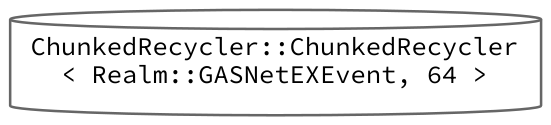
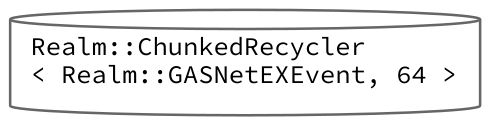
  digraph {
    rankdir=LR
    fontname="Source Code Pro"
-   n1 [color=grey40 fillcolor=white fontname="Source Code Pro" fontsize=10 height=0.2 label="ChunkedRecycler::ChunkedRecycler\l\< Realm::GASNetEXEvent, 64 \>" shape=cylinder style=filled width=0.4]
+   n1 [color=grey40 fillcolor=white fontname="Source Code Pro" fontsize=10 height=0.2 label="Realm::ChunkedRecycler\l\< Realm::GASNetEXEvent, 64 \>" shape=cylinder style=filled width=0.4]
  }
